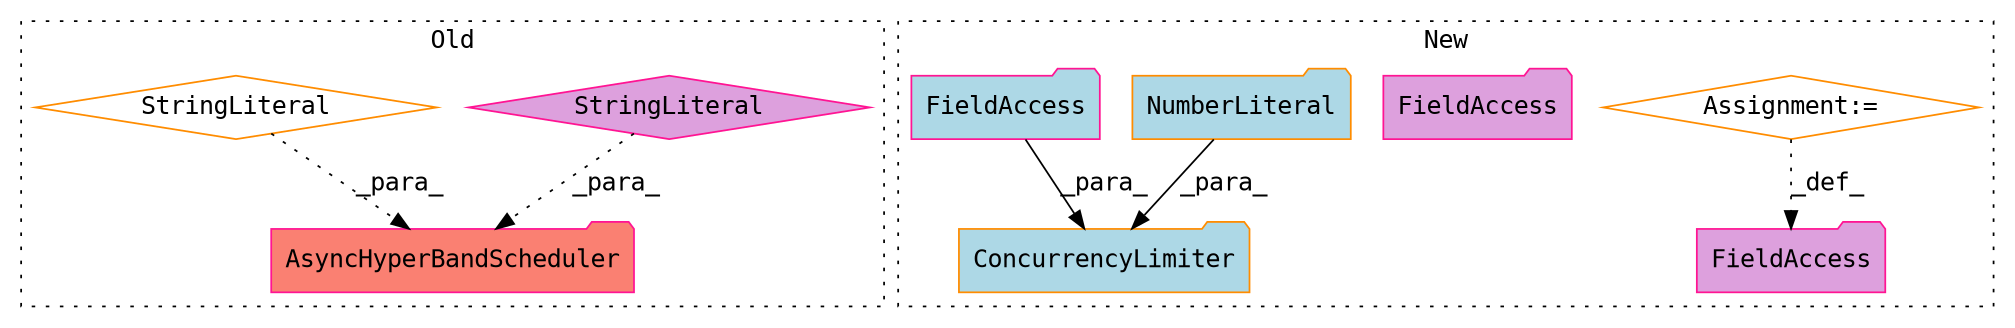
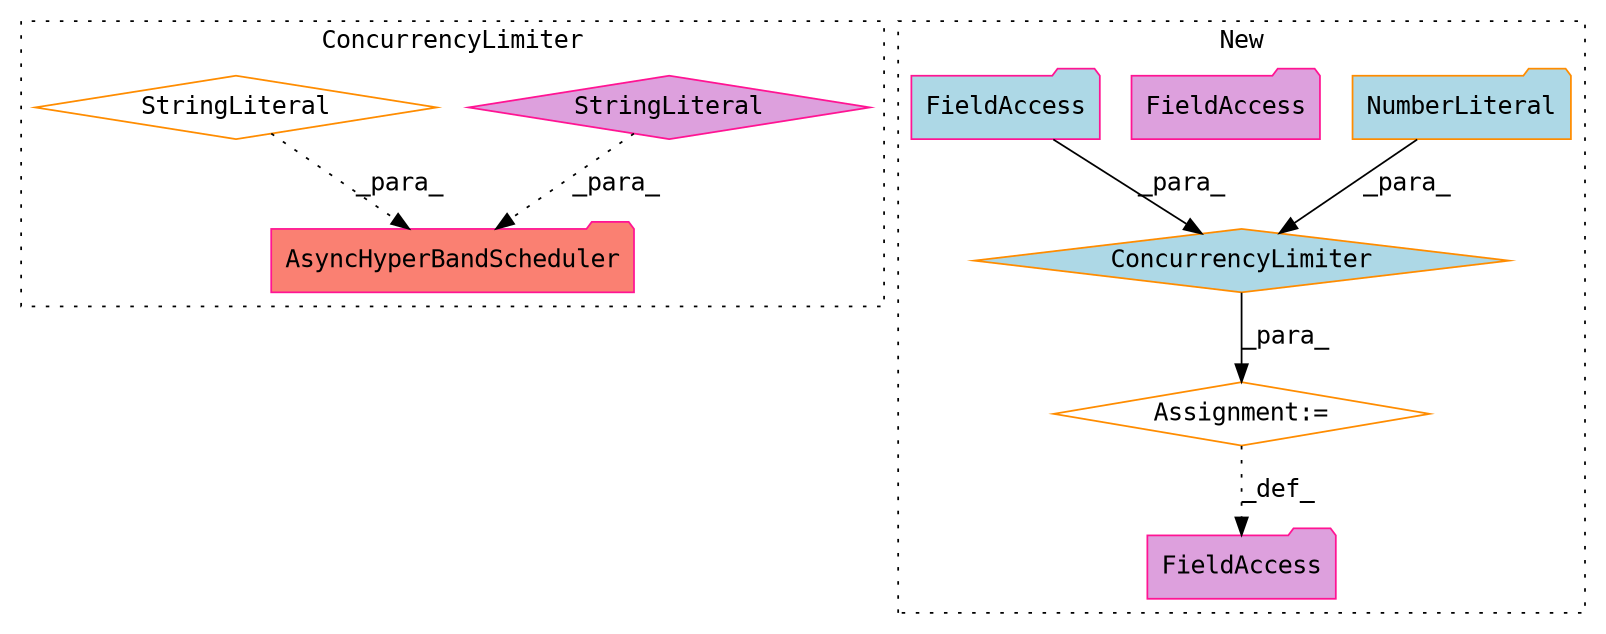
  digraph {
    fontname="DejaVu Sans Mono"
    node [a=22 color=deeppink fillcolor=plum fontname="DejaVu Sans Mono" l=4 s=1417 shape=folder style=filled]
    edge [fontname="DejaVu Sans Mono" style=dotted]
    n1 [a=32 fillcolor=salmon l="24,1" label=AsyncHyperBandScheduler s="1377,1418"]
    n2 [a=45 l=5 label=StringLiteral s=1413 shape=diamond]
    n3 [a=45 color=darkorange fillcolor=white l=11 label=StringLiteral s=1401 shape=diamond]
-   n4 [a=32 color=darkorange fillcolor=lightblue l="19,1" label=ConcurrencyLimiter s="1398,1423"]
+   n4 [a=32 color=darkorange fillcolor=lightblue l="19,1" label=ConcurrencyLimiter s="1398,1423" shape=diamond]
    n5 [a=34 color=darkorange fillcolor=lightblue l=1 label=NumberLiteral s=1422]
    n6 [label=FieldAccess s=1393]
    n7 [label=FieldAccess]
    n8 [a=7 color=darkorange fillcolor=white l=1 label="Assignment:=" s=1397 shape=diamond]
    n9 [fillcolor=lightblue label=FieldAccess]
    subgraph cluster_1 {
-     label=Old
+     label=ConcurrencyLimiter
      style=dotted
      n1
      n2
      n3
    }
    subgraph cluster_2 {
      label=New
      style=dotted
      n4
      n5
      n6
      n7
      n8
      n9
    }
    n2 -> n1 [label=_para_]
    n3 -> n1 [label=_para_]
+   n4 -> n8 [label=_para_ style=solid]
    n5 -> n4 [label=_para_ style=solid]
    n8 -> n6 [label=_def_]
    n9 -> n4 [label=_para_ style=solid]
  }
